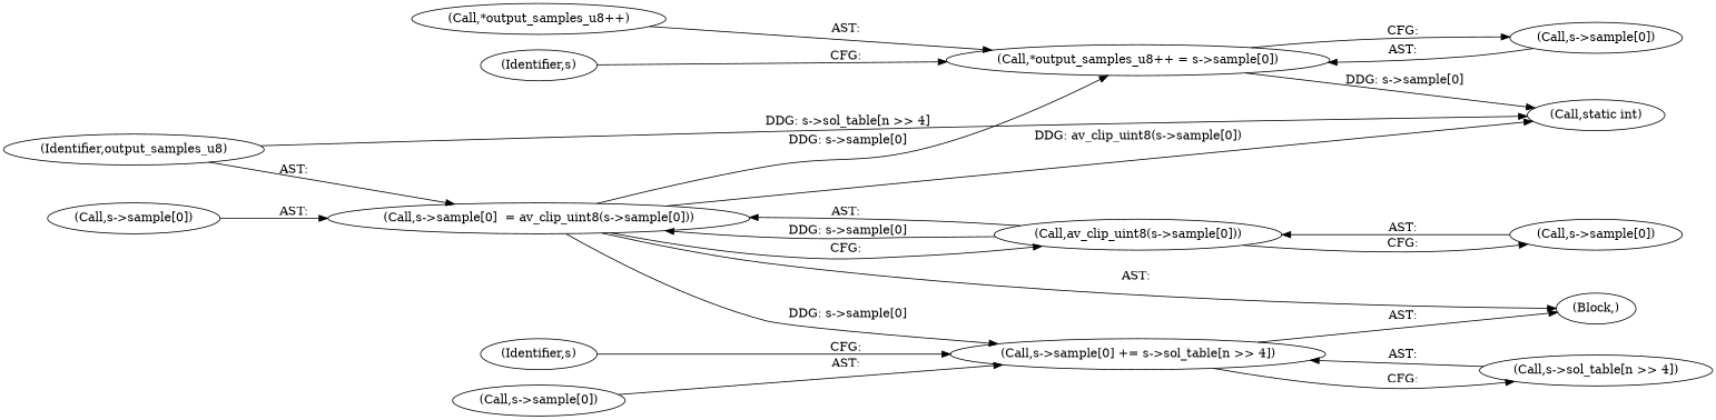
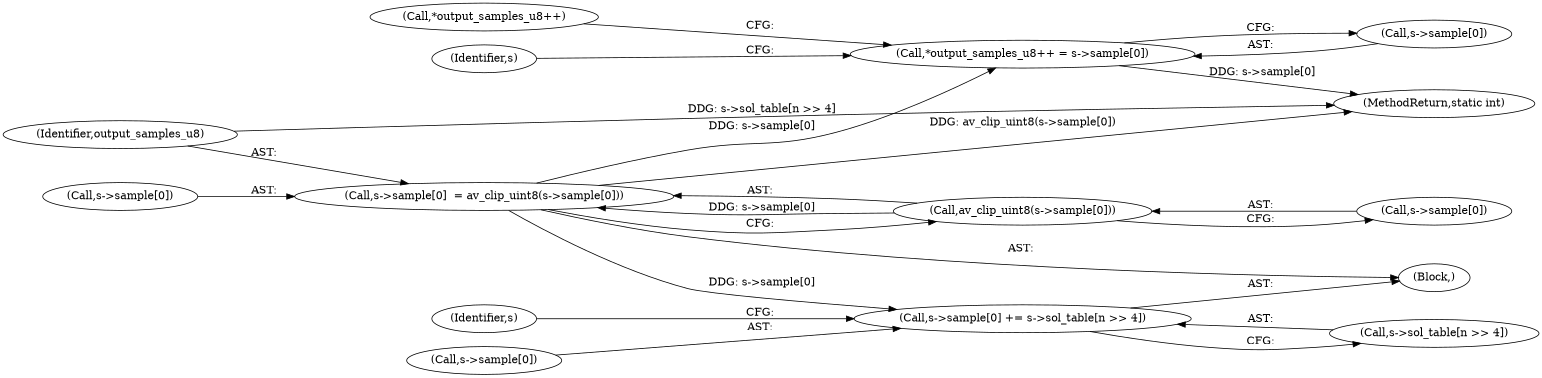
  digraph {
    rankdir=LR
    n1 [label="(Call,s->sample[0] += s->sol_table[n >> 4])"]
    n2 [label="(Block,)"]
    n3 [label="(Call,s->sol_table[n >> 4])"]
    n4 [label="(Call,av_clip_uint8(s->sample[0]))"]
    n5 [label="(Call,s->sample[0]  = av_clip_uint8(s->sample[0]))"]
    n6 [label="(Call,s->sample[0])"]
-   n7 [label="(Call,static int)"]
+   n7 [label="(MethodReturn,static int)"]
    n8 [label="(Call,*output_samples_u8++ = s->sample[0])"]
    n9 [label="(Call,s->sample[0])"]
    n10 [label="(Identifier,s)"]
    n11 [label="(Call,s->sample[0])"]
    n12 [label="(Identifier,output_samples_u8)"]
    n13 [label="(Call,*output_samples_u8++)"]
    n14 [label="(Identifier,s)"]
    n15 [label="(Call,s->sample[0])"]
    n1 -> n2 [label="AST: "]
    n1 -> n3 [label="CFG: "]
    n3 -> n1 [label="AST: "]
    n4 -> n5 [label="AST: "]
    n4 -> n5 [label="DDG: s->sample[0]"]
    n4 -> n6 [label="CFG: "]
    n5 -> n1 [label="DDG: s->sample[0]"]
    n5 -> n2 [label="AST: "]
    n5 -> n4 [label="CFG: "]
    n5 -> n7 [label="DDG: av_clip_uint8(s->sample[0])"]
    n5 -> n8 [label="DDG: s->sample[0]"]
    n6 -> n4 [label="AST: "]
    n8 -> n7 [label="DDG: s->sample[0]"]
    n8 -> n9 [label="CFG: "]
    n9 -> n8 [label="AST: "]
    n10 -> n1 [label="CFG: "]
    n11 -> n5 [label="AST: "]
    n12 -> n5 [label="AST: "]
    n12 -> n7 [label="DDG: s->sol_table[n >> 4]"]
-   n13 -> n8 [label="AST: "]
+   n13 -> n8 [label="CFG: "]
    n14 -> n8 [label="CFG: "]
    n15 -> n1 [label="AST: "]
  }
